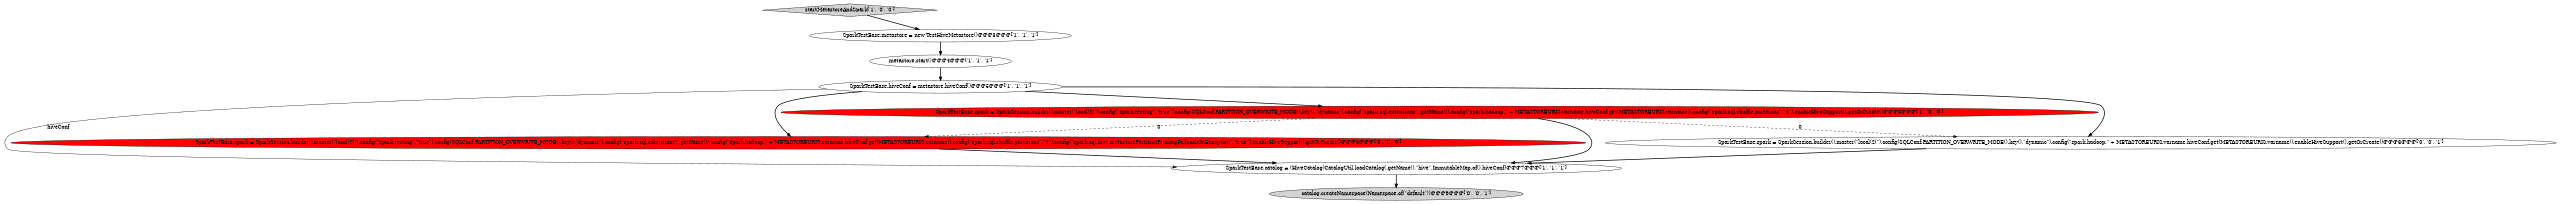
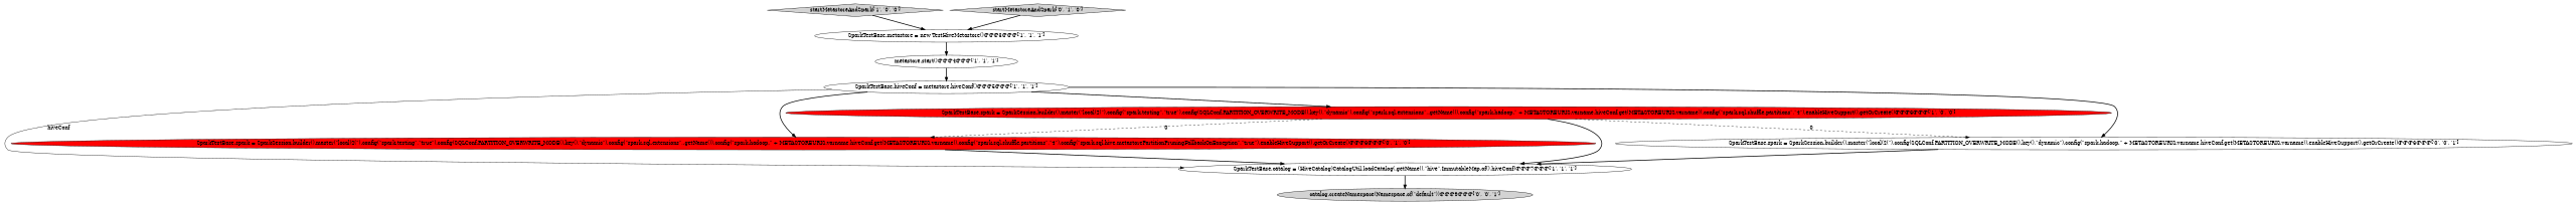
  digraph {
    node [fillcolor=white shape=ellipse style=filled]
    edge [style=bold]
    n1 [label="SparkTestBase.catalog = (HiveCatalog)CatalogUtil.loadCatalog(.getName(),\"hive\",ImmutableMap.of(),hiveConf)@@@7@@@['1', '1', '1']"]
    n2 [fillcolor=lightgray label="catalog.createNamespace(Namespace.of(\"default\"))@@@9@@@['0', '0', '1']"]
    n3 [fillcolor=red label="SparkTestBase.spark = SparkSession.builder().master(\"local(2(\").config(\"spark.testing\",\"true\").config(SQLConf.PARTITION_OVERWRITE_MODE().key(),\"dynamic\").config(\"spark.sql.extensions\",.getName()).config(\"spark.hadoop.\" + METASTOREURIS.varname,hiveConf.get(METASTOREURIS.varname)).config(\"spark.sql.shuffle.partitions\",\"4\").config(\"spark.sql.hive.metastorePartitionPruningFallbackOnException\",\"true\").enableHiveSupport().getOrCreate()@@@6@@@['0', '1', '0']"]
    n4 [label="SparkTestBase.hiveConf = metastore.hiveConf()@@@5@@@['1', '1', '1']"]
    n5 [fillcolor=red label="SparkTestBase.spark = SparkSession.builder().master(\"local(2(\").config(\"spark.testing\",\"true\").config(SQLConf.PARTITION_OVERWRITE_MODE().key(),\"dynamic\").config(\"spark.sql.extensions\",.getName()).config(\"spark.hadoop.\" + METASTOREURIS.varname,hiveConf.get(METASTOREURIS.varname)).config(\"spark.sql.shuffle.partitions\",\"4\").enableHiveSupport().getOrCreate()@@@6@@@['1', '0', '0']"]
    n6 [label="SparkTestBase.spark = SparkSession.builder().master(\"local(2(\").config(SQLConf.PARTITION_OVERWRITE_MODE().key(),\"dynamic\").config(\"spark.hadoop.\" + METASTOREURIS.varname,hiveConf.get(METASTOREURIS.varname)).enableHiveSupport().getOrCreate()@@@6@@@['0', '0', '1']"]
    n7 [label="SparkTestBase.metastore = new TestHiveMetastore()@@@3@@@['1', '1', '1']"]
    n8 [label="metastore.start()@@@4@@@['1', '1', '1']"]
    n9 [fillcolor=lightgray label="startMetastoreAndSpark['1', '0', '0']" shape=diamond]
+   n10 [fillcolor=lightgray label="startMetastoreAndSpark['0', '1', '0']" shape=diamond]
    n1 -> n2
    n3 -> n1
    n4 -> n1 [label=hiveConf style=solid]
    n4 -> n3
    n4 -> n5
    n4 -> n6
    n5 -> n1
    n5 -> n3 [label=0 style=dashed]
    n5 -> n6 [label=0 style=dashed]
    n6 -> n1
    n7 -> n8
    n8 -> n4
    n9 -> n7
+   n10 -> n7
  }
